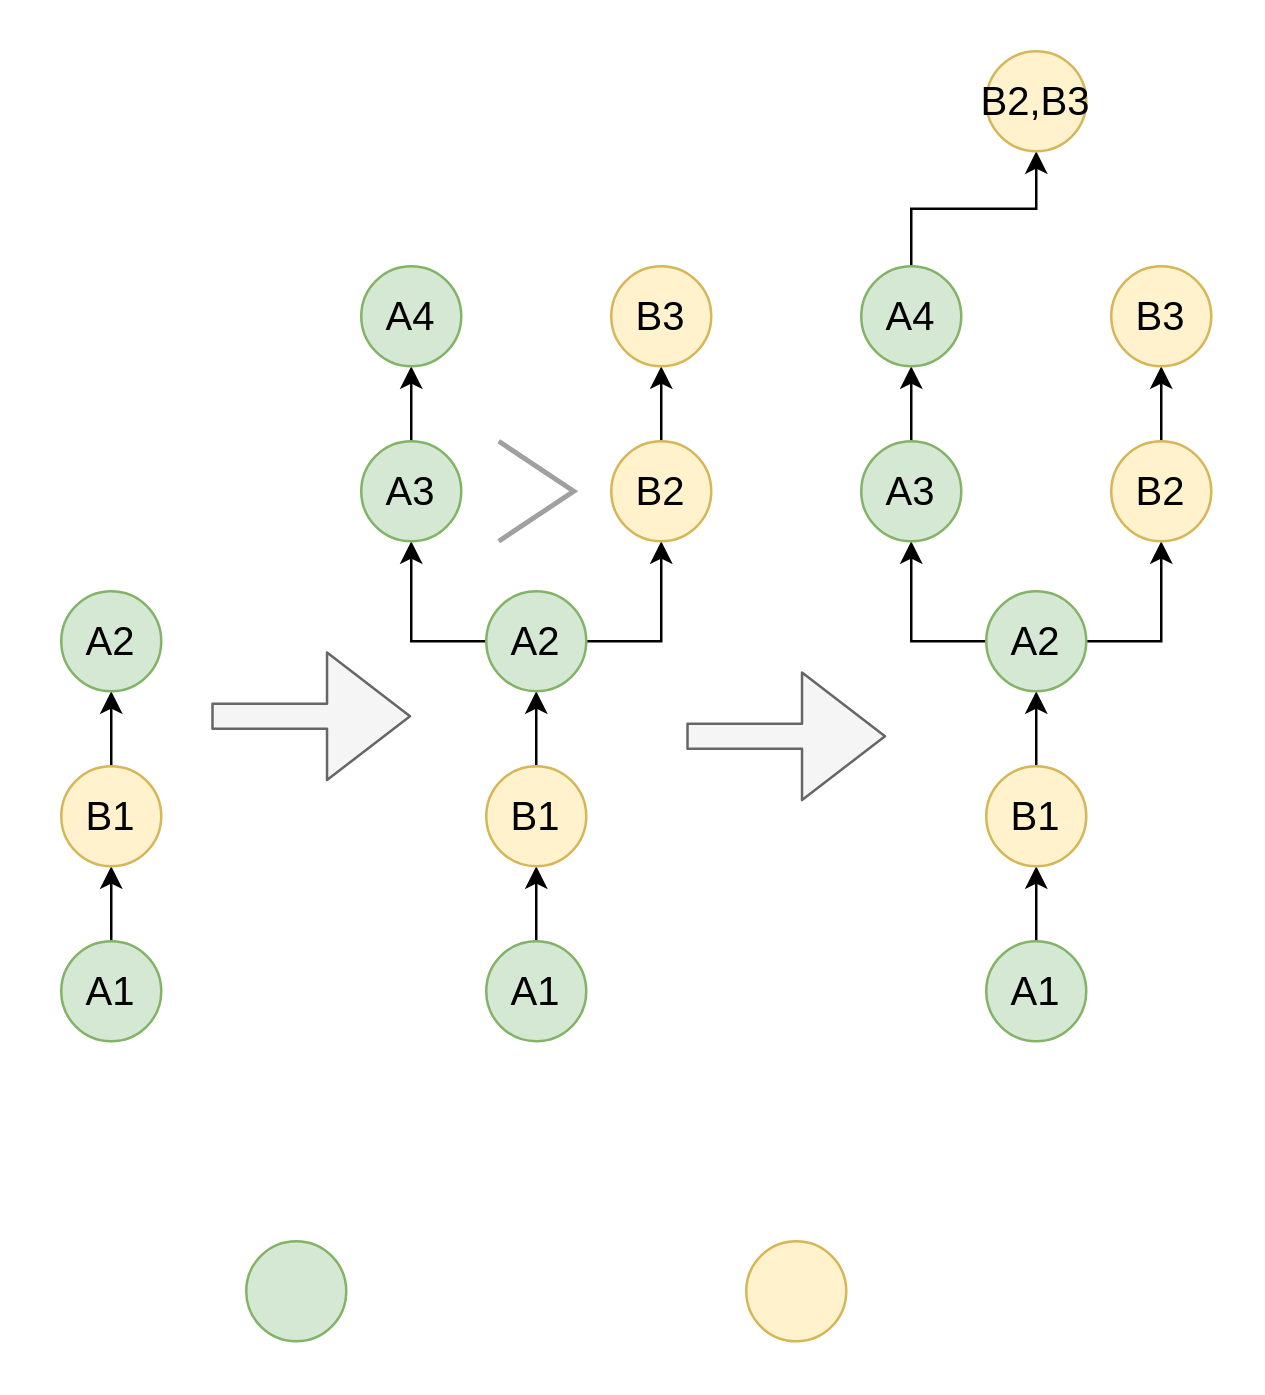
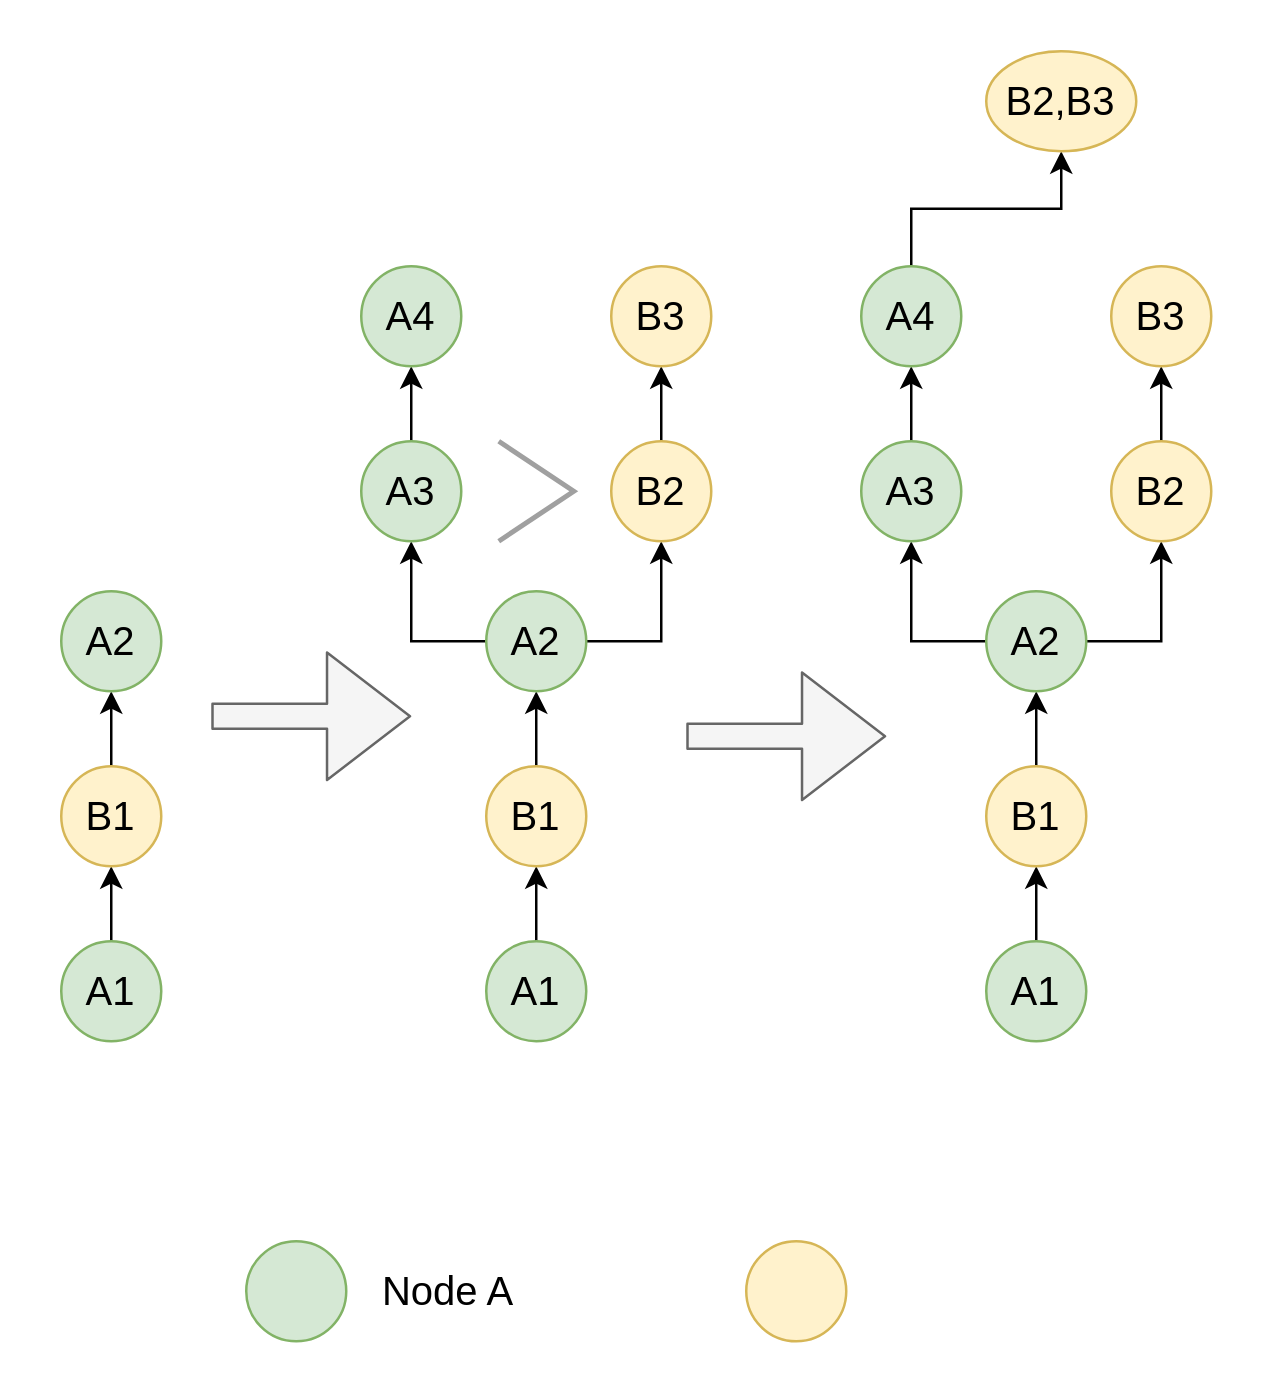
  <mxCell id="0" />
  <mxCell id="1" parent="0" />
  <mxCell id="2" style="edgeStyle=orthogonalEdgeStyle;rounded=0;orthogonalLoop=1;jettySize=auto;html=1;exitX=0.5;exitY=0;exitDx=0;exitDy=0;entryX=0.5;entryY=1;entryDx=0;entryDy=0;fontSize=16;" parent="1" source="3" target="5" edge="1"><mxGeometry relative="1" as="geometry" /></mxCell>
  <mxCell id="3" value="A1" style="ellipse;whiteSpace=wrap;html=1;aspect=fixed;fillColor=#d5e8d4;strokeColor=#82b366;fontSize=16;" parent="1" vertex="1"><mxGeometry x="194" y="376" width="40" height="40" as="geometry" /></mxCell>
  <mxCell id="4" style="edgeStyle=orthogonalEdgeStyle;rounded=0;orthogonalLoop=1;jettySize=auto;html=1;exitX=0.5;exitY=0;exitDx=0;exitDy=0;entryX=0.5;entryY=1;entryDx=0;entryDy=0;fontSize=16;" parent="1" source="5" target="8" edge="1"><mxGeometry relative="1" as="geometry" /></mxCell>
  <mxCell id="5" value="B1" style="ellipse;whiteSpace=wrap;html=1;aspect=fixed;fillColor=#fff2cc;strokeColor=#d6b656;fontSize=16;" parent="1" vertex="1"><mxGeometry x="194" y="306" width="40" height="40" as="geometry" /></mxCell>
  <mxCell id="6" style="edgeStyle=orthogonalEdgeStyle;rounded=0;orthogonalLoop=1;jettySize=auto;html=1;entryX=0.5;entryY=1;entryDx=0;entryDy=0;fontSize=16;" parent="1" source="8" target="10" edge="1"><mxGeometry relative="1" as="geometry" /></mxCell>
  <mxCell id="7" style="edgeStyle=orthogonalEdgeStyle;rounded=0;orthogonalLoop=1;jettySize=auto;html=1;exitX=1;exitY=0.5;exitDx=0;exitDy=0;entryX=0.5;entryY=1;entryDx=0;entryDy=0;fontSize=16;" parent="1" source="8" target="12" edge="1"><mxGeometry relative="1" as="geometry" /></mxCell>
  <mxCell id="8" value="A2" style="ellipse;whiteSpace=wrap;html=1;aspect=fixed;fillColor=#d5e8d4;strokeColor=#82b366;fontSize=16;" parent="1" vertex="1"><mxGeometry x="194" y="236" width="40" height="40" as="geometry" /></mxCell>
  <mxCell id="9" style="edgeStyle=orthogonalEdgeStyle;rounded=0;orthogonalLoop=1;jettySize=auto;html=1;exitX=0.5;exitY=0;exitDx=0;exitDy=0;entryX=0.5;entryY=1;entryDx=0;entryDy=0;fontSize=16;" parent="1" source="10" target="13" edge="1"><mxGeometry relative="1" as="geometry" /></mxCell>
  <mxCell id="10" value="A3" style="ellipse;whiteSpace=wrap;html=1;aspect=fixed;fillColor=#d5e8d4;strokeColor=#82b366;fontSize=16;" parent="1" vertex="1"><mxGeometry x="144" y="176" width="40" height="40" as="geometry" /></mxCell>
  <mxCell id="11" style="edgeStyle=orthogonalEdgeStyle;rounded=0;orthogonalLoop=1;jettySize=auto;html=1;exitX=0.5;exitY=0;exitDx=0;exitDy=0;entryX=0.5;entryY=1;entryDx=0;entryDy=0;fontSize=16;" parent="1" source="12" target="14" edge="1"><mxGeometry relative="1" as="geometry" /></mxCell>
  <mxCell id="12" value="B2" style="ellipse;whiteSpace=wrap;html=1;aspect=fixed;fillColor=#fff2cc;strokeColor=#d6b656;fontSize=16;" parent="1" vertex="1"><mxGeometry x="244" y="176" width="40" height="40" as="geometry" /></mxCell>
  <mxCell id="13" value="A4" style="ellipse;whiteSpace=wrap;html=1;aspect=fixed;fillColor=#d5e8d4;strokeColor=#82b366;fontSize=16;" parent="1" vertex="1"><mxGeometry x="144" y="106" width="40" height="40" as="geometry" /></mxCell>
  <mxCell id="14" value="B3" style="ellipse;whiteSpace=wrap;html=1;aspect=fixed;fillColor=#fff2cc;strokeColor=#d6b656;fontSize=16;" parent="1" vertex="1"><mxGeometry x="244" y="106" width="40" height="40" as="geometry" /></mxCell>
  <mxCell id="15" style="edgeStyle=orthogonalEdgeStyle;rounded=0;orthogonalLoop=1;jettySize=auto;html=1;entryX=0.5;entryY=1;entryDx=0;entryDy=0;fontSize=16;" parent="1" source="16" target="18" edge="1"><mxGeometry relative="1" as="geometry" /></mxCell>
  <mxCell id="16" value="A1" style="ellipse;whiteSpace=wrap;html=1;aspect=fixed;fillColor=#d5e8d4;strokeColor=#82b366;fontSize=16;" parent="1" vertex="1"><mxGeometry x="24" y="376" width="40" height="40" as="geometry" /></mxCell>
  <mxCell id="17" style="edgeStyle=orthogonalEdgeStyle;rounded=0;orthogonalLoop=1;jettySize=auto;html=1;exitX=0.5;exitY=0;exitDx=0;exitDy=0;entryX=0.5;entryY=1;entryDx=0;entryDy=0;fontSize=16;" parent="1" source="18" target="19" edge="1"><mxGeometry relative="1" as="geometry" /></mxCell>
  <mxCell id="18" value="B1" style="ellipse;whiteSpace=wrap;html=1;aspect=fixed;fillColor=#fff2cc;strokeColor=#d6b656;fontSize=16;" parent="1" vertex="1"><mxGeometry x="24" y="306" width="40" height="40" as="geometry" /></mxCell>
  <mxCell id="19" value="A2" style="ellipse;whiteSpace=wrap;html=1;aspect=fixed;fillColor=#d5e8d4;strokeColor=#82b366;fontSize=16;" parent="1" vertex="1"><mxGeometry x="24" y="236" width="40" height="40" as="geometry" /></mxCell>
  <mxCell id="20" value="" style="shape=image;html=1;verticalAlign=top;verticalLabelPosition=bottom;labelBackgroundColor=#ffffff;imageAspect=0;aspect=fixed;image=https://cdn0.iconfinder.com/data/icons/zondicons/20/dots-horizontal-triple-128.png;fontSize=16;" parent="1" vertex="1"><mxGeometry x="20" y="438" width="48" height="48" as="geometry" /></mxCell>
  <mxCell id="21" value="" style="shape=image;html=1;verticalAlign=top;verticalLabelPosition=bottom;labelBackgroundColor=#ffffff;imageAspect=0;aspect=fixed;image=https://cdn0.iconfinder.com/data/icons/zondicons/20/dots-horizontal-triple-128.png;fontSize=16;" parent="1" vertex="1"><mxGeometry x="190" y="426" width="48" height="48" as="geometry" /></mxCell>
  <mxCell id="22" style="edgeStyle=orthogonalEdgeStyle;rounded=0;orthogonalLoop=1;jettySize=auto;html=1;exitX=0.5;exitY=0;exitDx=0;exitDy=0;entryX=0.5;entryY=1;entryDx=0;entryDy=0;fontSize=16;" parent="1" source="23" target="25" edge="1"><mxGeometry relative="1" as="geometry" /></mxCell>
  <mxCell id="23" value="A1" style="ellipse;whiteSpace=wrap;html=1;aspect=fixed;fillColor=#d5e8d4;strokeColor=#82b366;fontSize=16;" parent="1" vertex="1"><mxGeometry x="394" y="376" width="40" height="40" as="geometry" /></mxCell>
  <mxCell id="24" style="edgeStyle=orthogonalEdgeStyle;rounded=0;orthogonalLoop=1;jettySize=auto;html=1;exitX=0.5;exitY=0;exitDx=0;exitDy=0;entryX=0.5;entryY=1;entryDx=0;entryDy=0;fontSize=16;" parent="1" source="25" target="28" edge="1"><mxGeometry relative="1" as="geometry" /></mxCell>
  <mxCell id="25" value="B1" style="ellipse;whiteSpace=wrap;html=1;aspect=fixed;fillColor=#fff2cc;strokeColor=#d6b656;fontSize=16;" parent="1" vertex="1"><mxGeometry x="394" y="306" width="40" height="40" as="geometry" /></mxCell>
  <mxCell id="26" style="edgeStyle=orthogonalEdgeStyle;rounded=0;orthogonalLoop=1;jettySize=auto;html=1;exitX=0;exitY=0.5;exitDx=0;exitDy=0;entryX=0.5;entryY=1;entryDx=0;entryDy=0;fontSize=16;" parent="1" source="28" target="30" edge="1"><mxGeometry relative="1" as="geometry" /></mxCell>
  <mxCell id="27" style="edgeStyle=orthogonalEdgeStyle;rounded=0;orthogonalLoop=1;jettySize=auto;html=1;exitX=1;exitY=0.5;exitDx=0;exitDy=0;entryX=0.5;entryY=1;entryDx=0;entryDy=0;fontSize=16;" parent="1" source="28" target="32" edge="1"><mxGeometry relative="1" as="geometry" /></mxCell>
  <mxCell id="28" value="A2" style="ellipse;whiteSpace=wrap;html=1;aspect=fixed;fillColor=#d5e8d4;strokeColor=#82b366;fontSize=16;" parent="1" vertex="1"><mxGeometry x="394" y="236" width="40" height="40" as="geometry" /></mxCell>
  <mxCell id="29" style="edgeStyle=orthogonalEdgeStyle;rounded=0;orthogonalLoop=1;jettySize=auto;html=1;exitX=0.5;exitY=0;exitDx=0;exitDy=0;entryX=0.5;entryY=1;entryDx=0;entryDy=0;fontSize=16;" parent="1" source="30" target="34" edge="1"><mxGeometry relative="1" as="geometry" /></mxCell>
  <mxCell id="30" value="A3" style="ellipse;whiteSpace=wrap;html=1;aspect=fixed;fillColor=#d5e8d4;strokeColor=#82b366;fontSize=16;" parent="1" vertex="1"><mxGeometry x="344" y="176" width="40" height="40" as="geometry" /></mxCell>
  <mxCell id="31" style="edgeStyle=orthogonalEdgeStyle;rounded=0;orthogonalLoop=1;jettySize=auto;html=1;exitX=0.5;exitY=0;exitDx=0;exitDy=0;entryX=0.5;entryY=1;entryDx=0;entryDy=0;fontSize=16;" parent="1" source="32" target="35" edge="1"><mxGeometry relative="1" as="geometry" /></mxCell>
  <mxCell id="32" value="B2" style="ellipse;whiteSpace=wrap;html=1;aspect=fixed;fillColor=#fff2cc;strokeColor=#d6b656;fontSize=16;" parent="1" vertex="1"><mxGeometry x="444" y="176" width="40" height="40" as="geometry" /></mxCell>
  <mxCell id="33" style="edgeStyle=orthogonalEdgeStyle;rounded=0;orthogonalLoop=1;jettySize=auto;html=1;exitX=0.5;exitY=0;exitDx=0;exitDy=0;entryX=0.5;entryY=1;entryDx=0;entryDy=0;fontSize=16;" parent="1" source="34" target="38" edge="1"><mxGeometry relative="1" as="geometry" /></mxCell>
  <mxCell id="34" value="A4" style="ellipse;whiteSpace=wrap;html=1;aspect=fixed;fillColor=#d5e8d4;strokeColor=#82b366;fontSize=16;" parent="1" vertex="1"><mxGeometry x="344" y="106" width="40" height="40" as="geometry" /></mxCell>
  <mxCell id="35" value="B3" style="ellipse;whiteSpace=wrap;html=1;aspect=fixed;fillColor=#fff2cc;strokeColor=#d6b656;fontSize=16;" parent="1" vertex="1"><mxGeometry x="444" y="106" width="40" height="40" as="geometry" /></mxCell>
  <mxCell id="36" value="" style="shape=image;html=1;verticalAlign=top;verticalLabelPosition=bottom;labelBackgroundColor=#ffffff;imageAspect=0;aspect=fixed;image=https://cdn0.iconfinder.com/data/icons/zondicons/20/dots-horizontal-triple-128.png;fontSize=16;" parent="1" vertex="1"><mxGeometry x="390" y="426" width="48" height="48" as="geometry" /></mxCell>
  <mxCell id="37" value="" style="html=1;verticalLabelPosition=bottom;labelBackgroundColor=#ffffff;verticalAlign=top;shadow=0;dashed=0;strokeWidth=2;shape=mxgraph.ios7.misc.more;strokeColor=#a0a0a0;fontSize=16;" parent="1" vertex="1"><mxGeometry x="199" y="176" width="30" height="40" as="geometry" /></mxCell>
- <mxCell id="38" value="B2,B3" style="ellipse;whiteSpace=wrap;html=1;aspect=fixed;fillColor=#fff2cc;strokeColor=#d6b656;fontSize=16;" parent="1" vertex="1"><mxGeometry x="394" y="20" width="40" height="40" as="geometry" /></mxCell>
+ <mxCell id="38" value="B2,B3" style="ellipse;whiteSpace=wrap;html=1;aspect=fixed;fillColor=#fff2cc;strokeColor=#d6b656;fontSize=16;" parent="1" vertex="1"><mxGeometry x="394" y="20" width="60" height="40" as="geometry" /></mxCell>
  <mxCell id="39" value="" style="shape=flexArrow;endArrow=classic;html=1;endWidth=40;endSize=10.73;width=10;fillColor=#f5f5f5;strokeColor=#666666;fontSize=16;" parent="1" edge="1"><mxGeometry width="50" height="50" relative="1" as="geometry"><mxPoint x="84" y="286" as="sourcePoint" /><mxPoint x="164" y="286" as="targetPoint" /></mxGeometry></mxCell>
  <mxCell id="40" value="" style="shape=flexArrow;endArrow=classic;html=1;endWidth=40;endSize=10.73;width=10;fillColor=#f5f5f5;strokeColor=#666666;fontSize=16;" parent="1" edge="1"><mxGeometry width="50" height="50" relative="1" as="geometry"><mxPoint x="274" y="294" as="sourcePoint" /><mxPoint x="354" y="294" as="targetPoint" /></mxGeometry></mxCell>
  <mxCell id="41" value="" style="ellipse;whiteSpace=wrap;html=1;aspect=fixed;fillColor=#d5e8d4;strokeColor=#82b366;fontSize=16;" parent="1" vertex="1"><mxGeometry x="98" y="496" width="40" height="40" as="geometry" /></mxCell>
+ <mxCell id="42" value="Node A" style="text;html=1;strokeColor=none;fillColor=none;align=center;verticalAlign=middle;whiteSpace=wrap;rounded=0;fontSize=16;" parent="1" vertex="1"><mxGeometry x="144" y="506" width="70" height="20" as="geometry" /></mxCell>
  <mxCell id="43" value="" style="ellipse;whiteSpace=wrap;html=1;aspect=fixed;fillColor=#fff2cc;strokeColor=#d6b656;fontSize=16;" parent="1" vertex="1"><mxGeometry x="298" y="496" width="40" height="40" as="geometry" /></mxCell>
